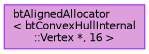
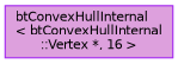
  digraph {
    rankdir=LR
-   n1 [color=purple fillcolor=plum fontname=Helvetica fontsize=10 height=0.2 label="btAlignedAllocator\l\< btConvexHullInternal\l::Vertex *, 16 \>" shape=record style=filled width=0.4]
+   n1 [color=purple fillcolor=plum fontname=Helvetica fontsize=10 height=0.2 label="btConvexHullInternal\l\< btConvexHullInternal\l::Vertex *, 16 \>" shape=record style=filled width=0.4]
  }
